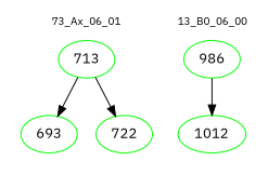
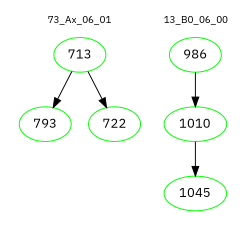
  digraph {
    fontname="IBM Plex Sans"
    node [color=green fontname="IBM Plex Sans"]
    edge [color=black fontname="IBM Plex Sans"]
    n1 [label=713]
-   n2 [label=693]
+   n2 [label=793]
    n3 [label=722]
-   n4 [label=1012]
+   n4 [label=1010]
    n5 [label=986]
+   n6 [label=1045]
    subgraph cluster_1 {
      color=white
      fontsize=10
      label="73_Ax_06_01"
      n1
      n2
      n3
    }
    subgraph cluster_2 {
      color=white
      fontsize=10
      label="13_B0_06_00"
      n4
      n5
+     n6
    }
    n1 -> n2
    n1 -> n3
+   n4 -> n6
    n5 -> n4
  }
